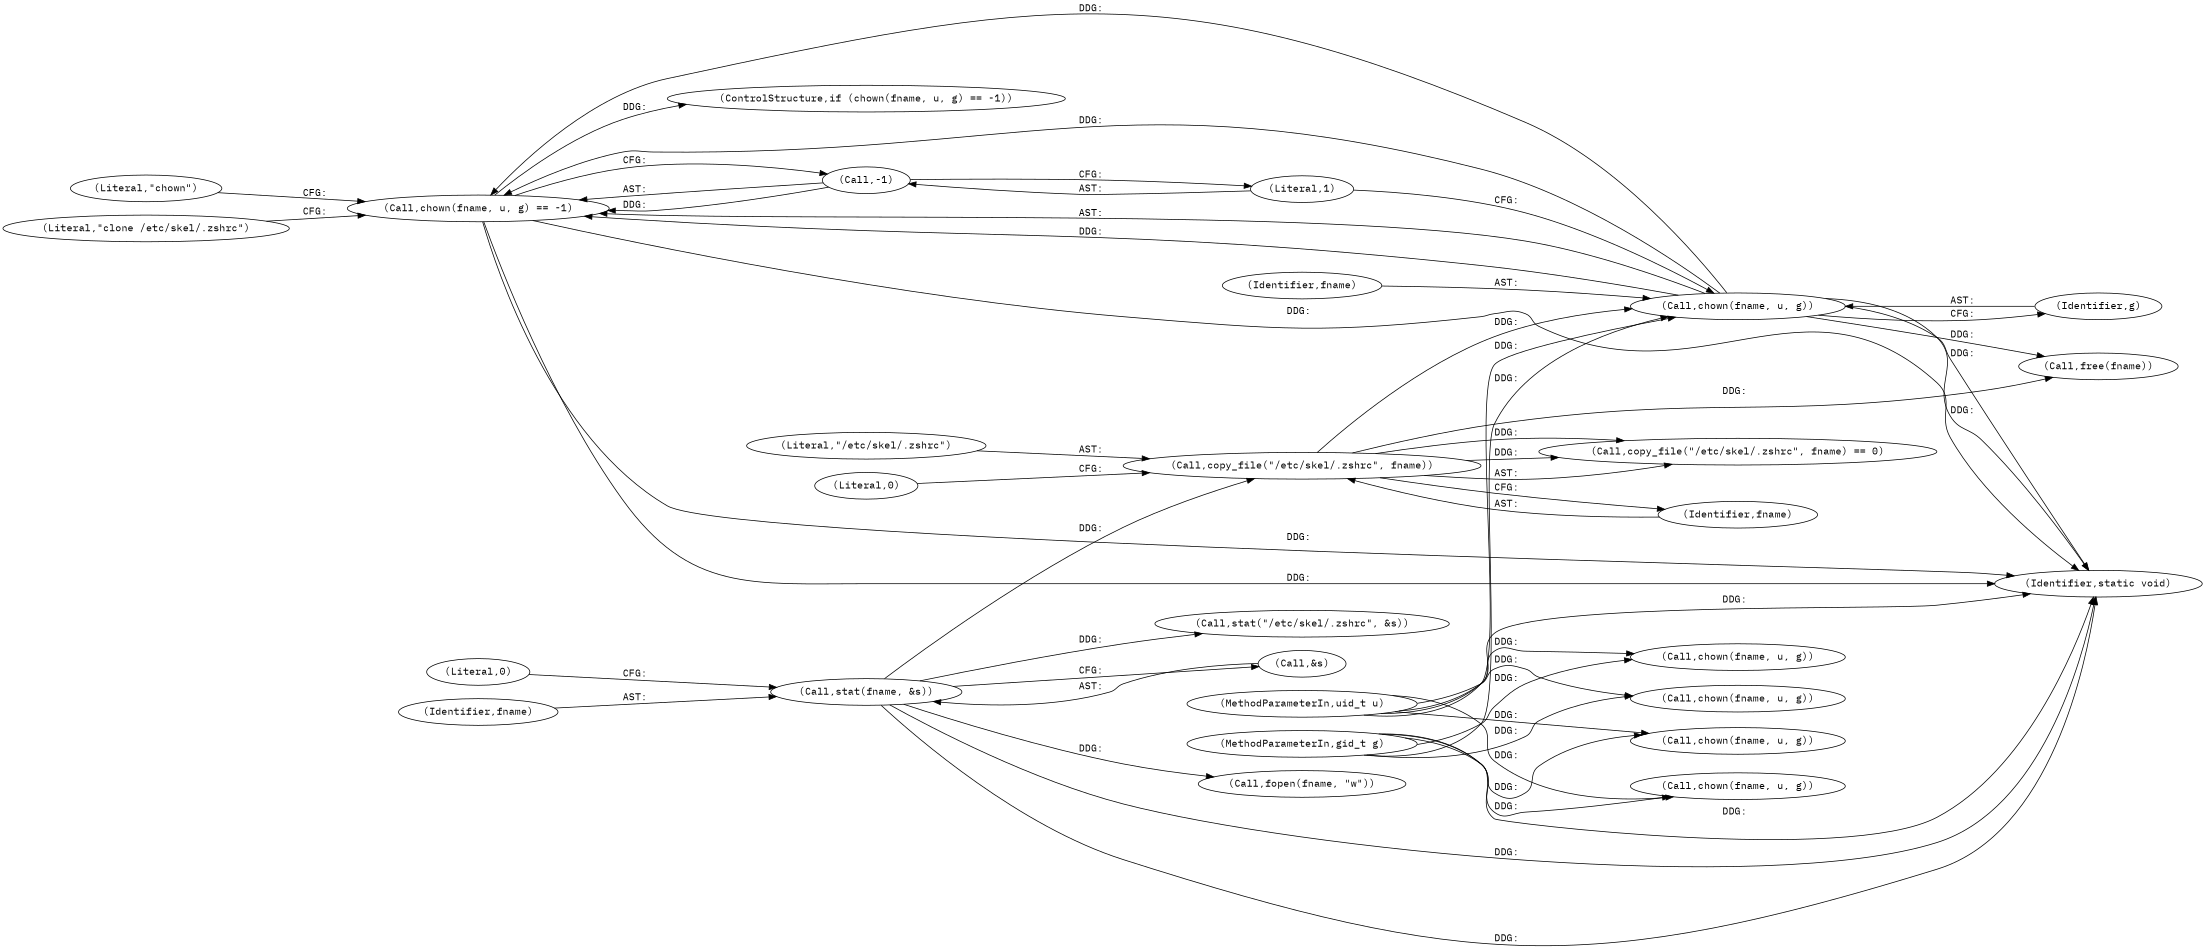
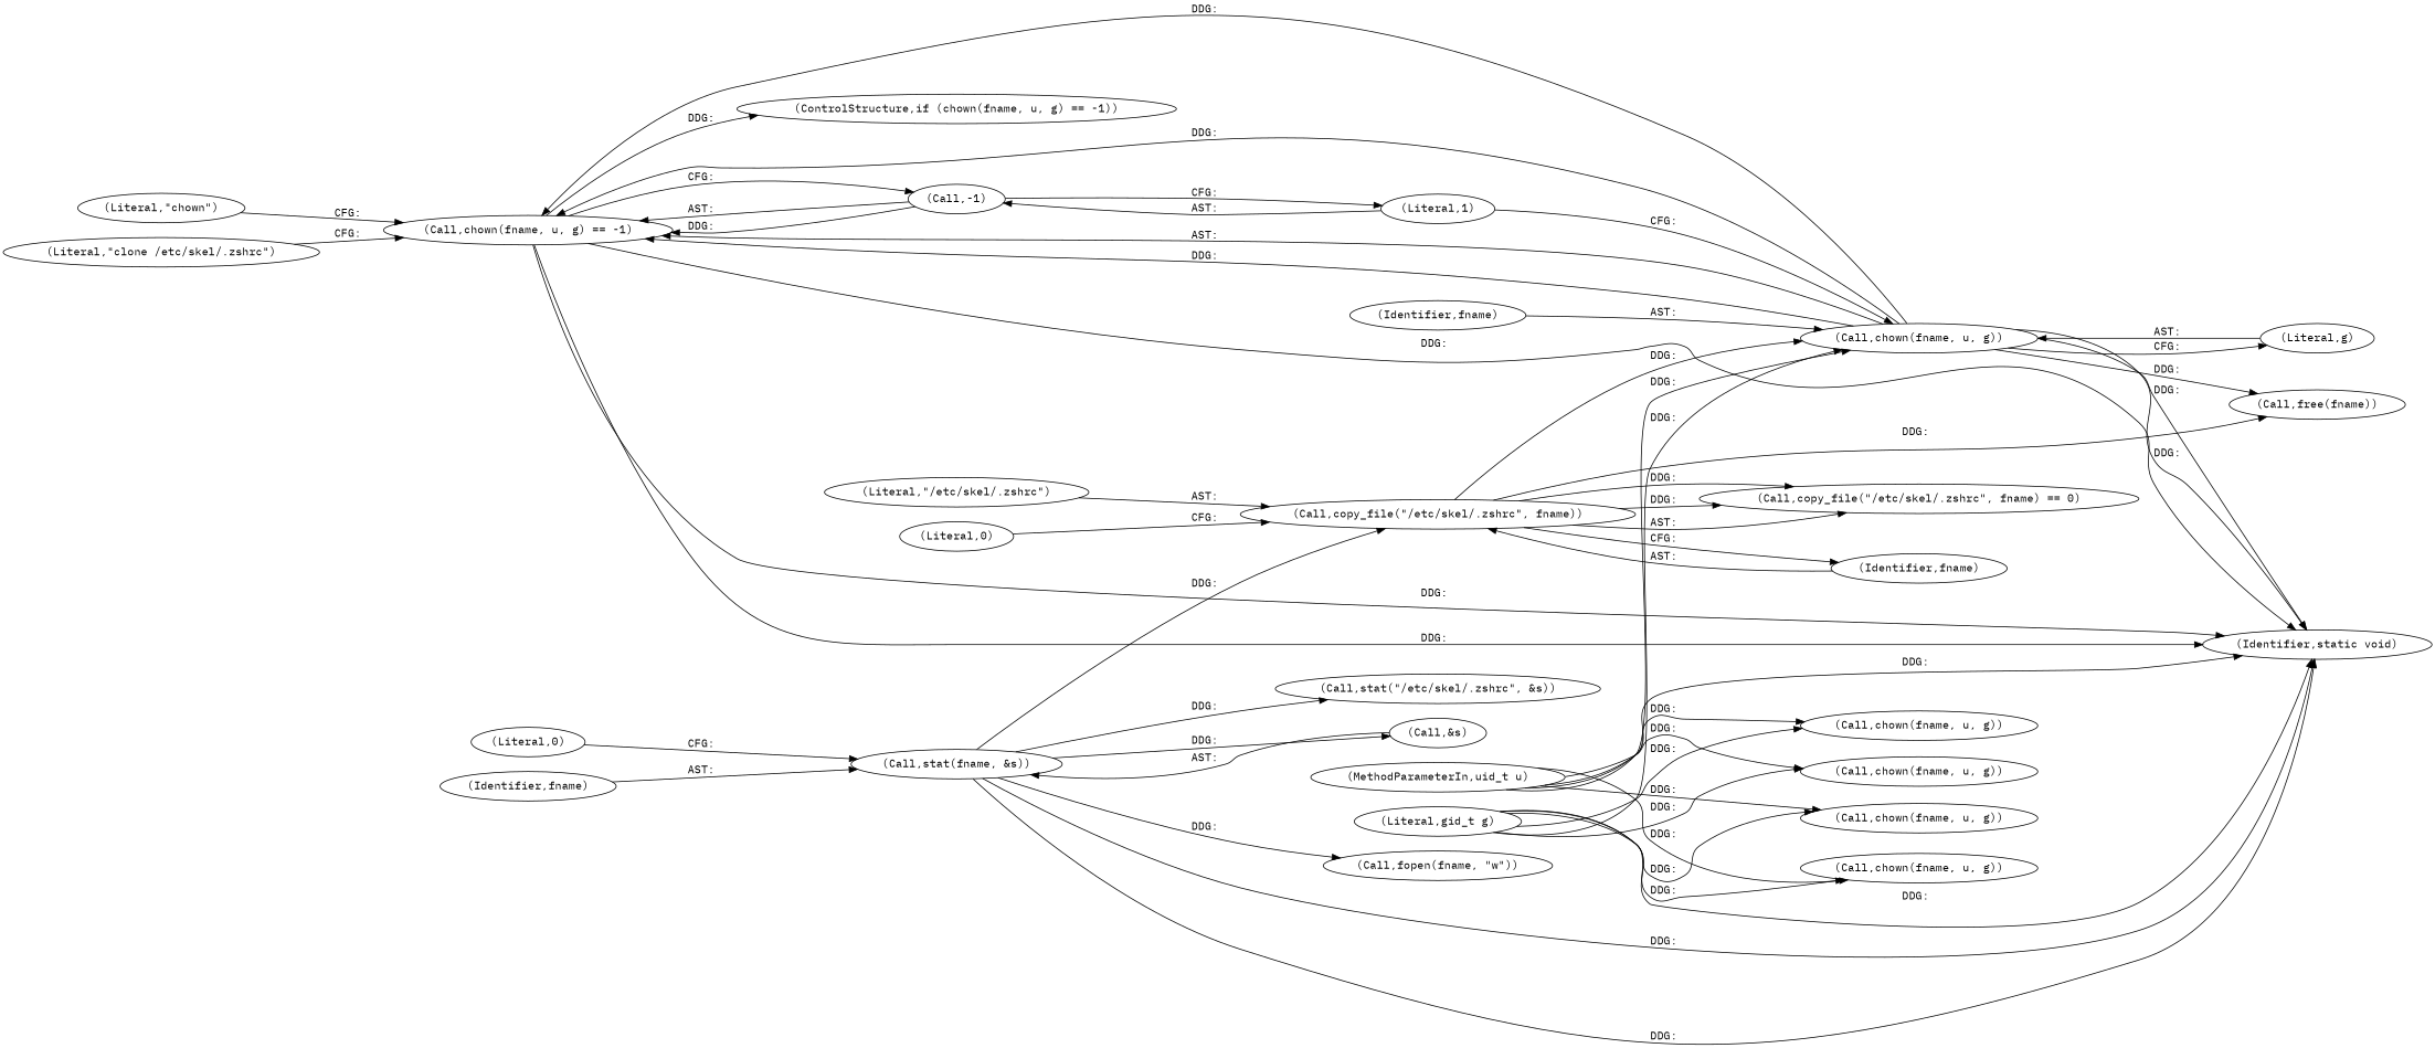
  digraph {
    fontname="IBM Plex Mono"
    rankdir=LR
    node [fontname="IBM Plex Mono"]
    edge [fontname="IBM Plex Mono"]
    n1 [label="(Call,chown(fname, u, g) == -1)"]
    n2 [label="(Call,-1)"]
    n3 [label="(ControlStructure,if (chown(fname, u, g) == -1))"]
    n4 [label="(Identifier,static void)"]
    n5 [label="(Literal,1)"]
    n6 [label="(Call,chown(fname, u, g))"]
-   n7 [label="(Identifier,g)"]
+   n7 [label="(Literal,g)"]
    n8 [label="(Call,free(fname))"]
    n9 [label="(Call,copy_file(\"/etc/skel/.zshrc\", fname))"]
    n10 [label="(Identifier,fname)"]
    n11 [label="(Call,copy_file(\"/etc/skel/.zshrc\", fname) == 0)"]
    n12 [label="(Call,stat(fname, &s))"]
    n13 [label="(Call,stat(\"/etc/skel/.zshrc\", &s))"]
    n14 [label="(Call,&s)"]
    n15 [label="(Call,fopen(fname, \"w\"))"]
    n16 [label="(MethodParameterIn,uid_t u)"]
    n17 [label="(Call,chown(fname, u, g))"]
    n18 [label="(Call,chown(fname, u, g))"]
    n19 [label="(Call,chown(fname, u, g))"]
    n20 [label="(Call,chown(fname, u, g))"]
-   n21 [label="(MethodParameterIn,gid_t g)"]
+   n21 [label="(Literal,gid_t g)"]
    n22 [label="(Literal,\"chown\")"]
    n23 [label="(Identifier,fname)"]
    n24 [label="(Identifier,fname)"]
    n25 [label="(Literal,0)"]
    n26 [label="(Literal,\"clone /etc/skel/.zshrc\")"]
    n27 [label="(Literal,0)"]
    n28 [label="(Literal,\"/etc/skel/.zshrc\")"]
    n1 -> n2 [label="CFG: "]
    n1 -> n3 [label="DDG: "]
    n1 -> n4 [label="DDG: "]
    n1 -> n4 [label="DDG: "]
    n1 -> n4 [label="DDG: "]
    n2 -> n1 [label="AST: "]
    n2 -> n1 [label="DDG: "]
    n2 -> n5 [label="CFG: "]
    n5 -> n2 [label="AST: "]
    n5 -> n6 [label="CFG: "]
    n6 -> n1 [label="AST: "]
    n6 -> n1 [label="DDG: "]
    n6 -> n1 [label="DDG: "]
    n6 -> n1 [label="DDG: "]
    n6 -> n4 [label="DDG: "]
    n6 -> n4 [label="DDG: "]
    n6 -> n7 [label="CFG: "]
    n6 -> n8 [label="DDG: "]
    n7 -> n6 [label="AST: "]
    n9 -> n6 [label="DDG: "]
    n9 -> n8 [label="DDG: "]
    n9 -> n10 [label="CFG: "]
    n9 -> n11 [label="AST: "]
    n9 -> n11 [label="DDG: "]
    n9 -> n11 [label="DDG: "]
    n10 -> n9 [label="AST: "]
    n12 -> n4 [label="DDG: "]
    n12 -> n4 [label="DDG: "]
    n12 -> n9 [label="DDG: "]
    n12 -> n13 [label="DDG: "]
-   n12 -> n14 [label="CFG: "]
+   n12 -> n14 [label="DDG: "]
    n12 -> n15 [label="DDG: "]
    n14 -> n12 [label="AST: "]
    n16 -> n4 [label="DDG: "]
    n16 -> n6 [label="DDG: "]
    n16 -> n17 [label="DDG: "]
    n16 -> n18 [label="DDG: "]
    n16 -> n19 [label="DDG: "]
    n16 -> n20 [label="DDG: "]
    n21 -> n4 [label="DDG: "]
    n21 -> n6 [label="DDG: "]
    n21 -> n17 [label="DDG: "]
    n21 -> n18 [label="DDG: "]
    n21 -> n19 [label="DDG: "]
    n21 -> n20 [label="DDG: "]
    n22 -> n1 [label="CFG: "]
    n23 -> n6 [label="AST: "]
    n24 -> n12 [label="AST: "]
    n25 -> n9 [label="CFG: "]
    n26 -> n1 [label="CFG: "]
    n27 -> n12 [label="CFG: "]
    n28 -> n9 [label="AST: "]
  }
